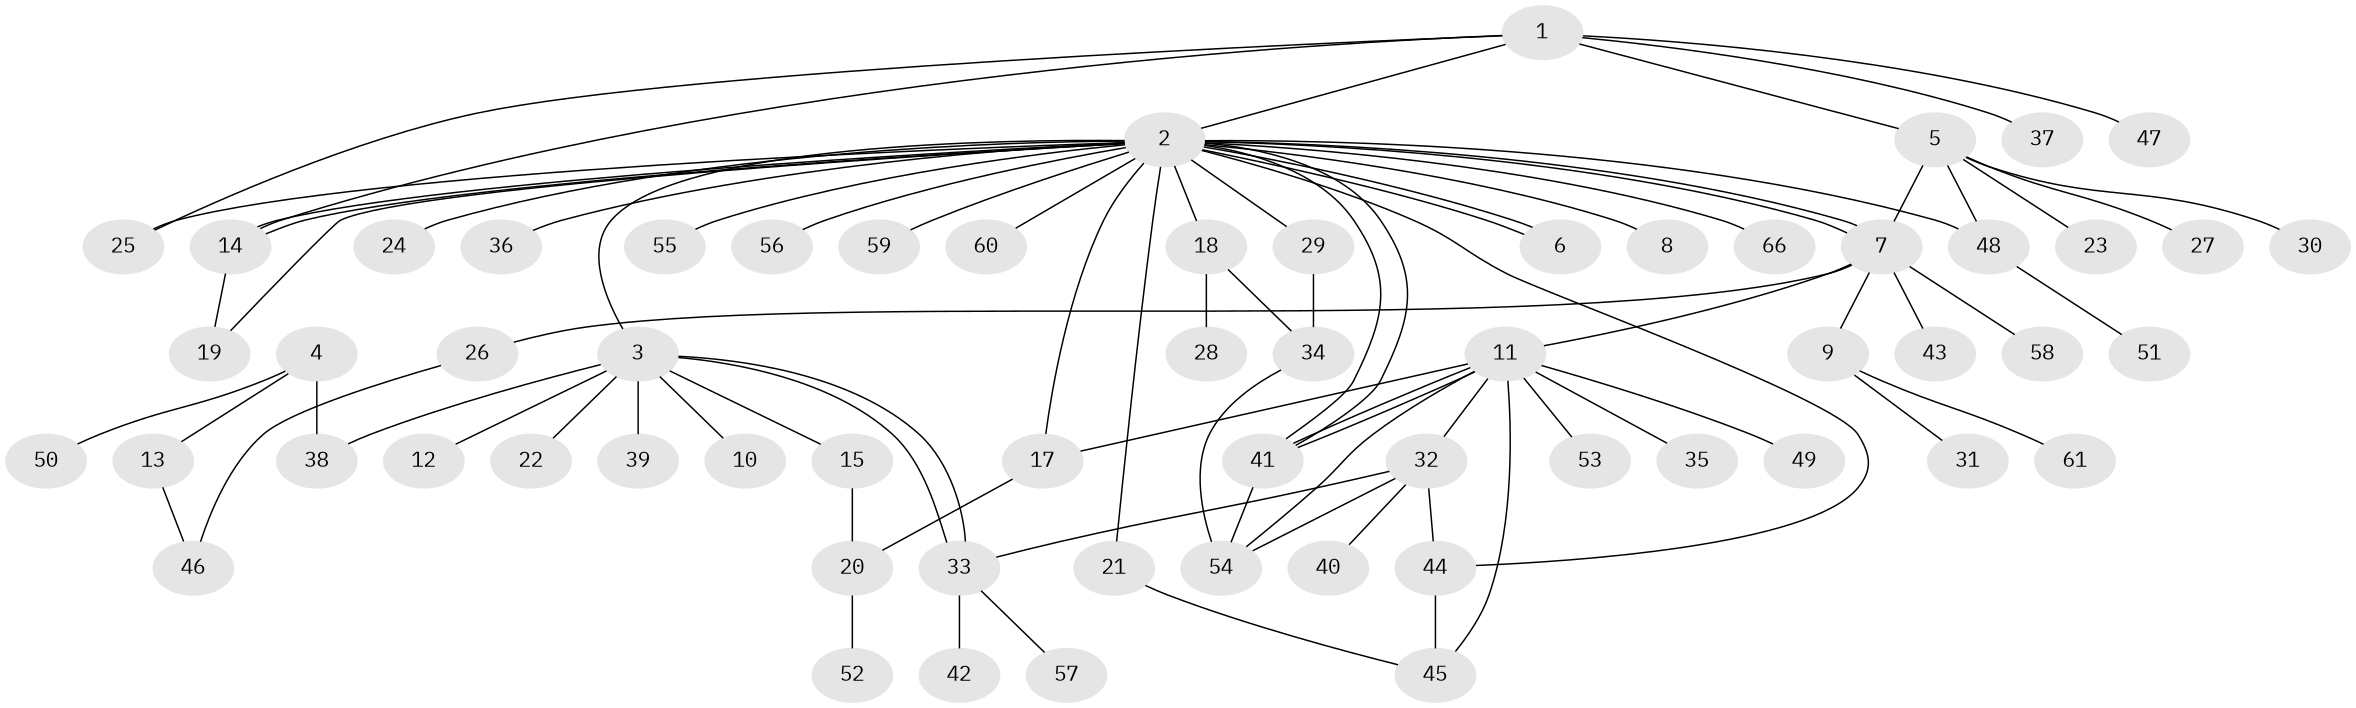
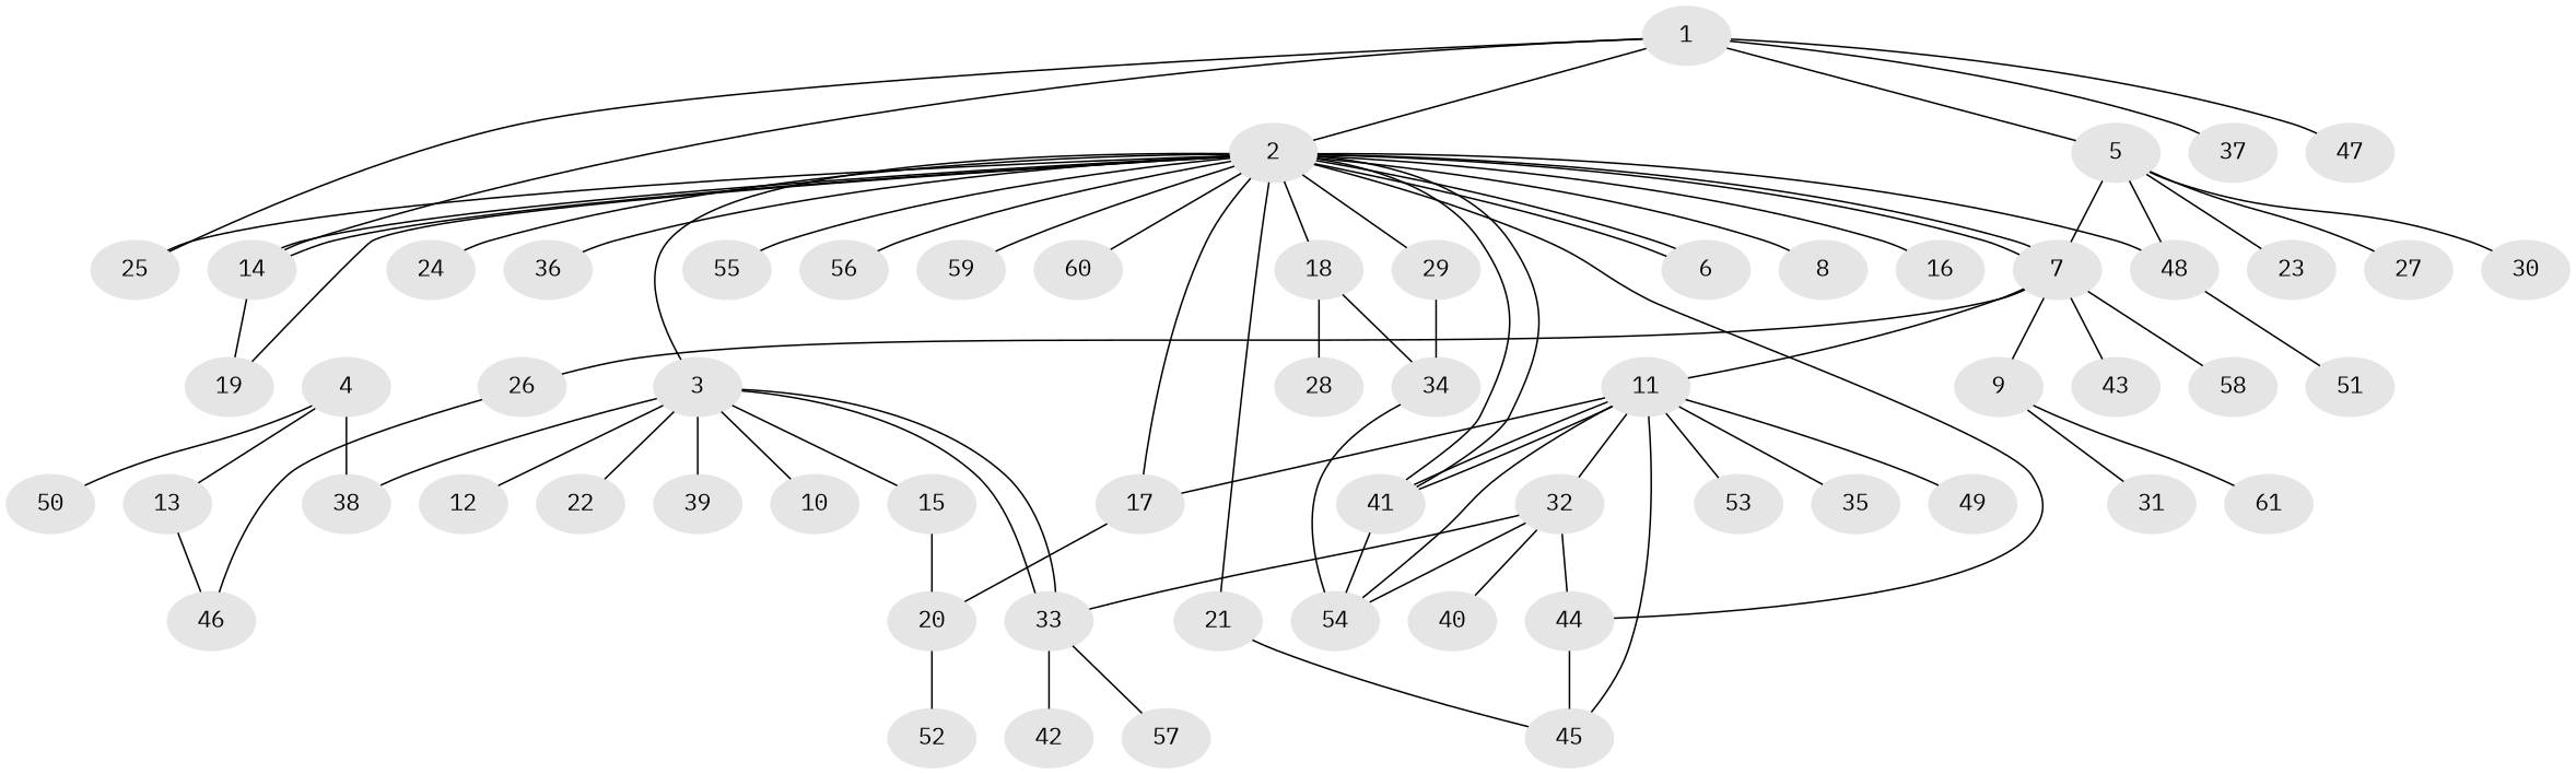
  graph {
    fontname="IBM Plex Mono"
    node [color=gray90 fontname="IBM Plex Mono" style=filled]
    edge [fontname="IBM Plex Mono"]
    1
    2
    5
    14
    25
    37
    47
    3
    6
    7
    8
-   16 [label=66]
+   16
    17
    18
    19
    21
    24
    29
    36
    41
    44
    48
    55
    56
    59
    60
    4
    38
    13
    50
    23
    27
    30
    10
    12
    15
    22
    33
    39
    9
    11
    26
    43
    58
    20
    28
    34
    45
    32
    54
    40
    51
    42
    57
    46
    31
    61
    35
    49
    53
    52
    1 -- 2
    1 -- 5
    1 -- 14
    1 -- 25
    1 -- 37
    1 -- 47
    2 -- 14
    2 -- 14
    2 -- 25
    2 -- 3
    2 -- 6
    2 -- 6
    2 -- 7
    2 -- 7
    2 -- 8
    2 -- 16
    2 -- 17
    2 -- 18
    2 -- 19
    2 -- 21
    2 -- 24
    2 -- 29
    2 -- 36
    2 -- 41
    2 -- 41
    2 -- 44
    2 -- 48
    2 -- 55
    2 -- 56
    2 -- 59
    2 -- 60
    5 -- 7
    5 -- 48
    5 -- 23
    5 -- 27
    5 -- 30
    14 -- 19
    3 -- 38
    3 -- 10
    3 -- 12
    3 -- 15
    3 -- 22
    3 -- 33
    3 -- 33
    3 -- 39
    7 -- 9
    7 -- 11
    7 -- 26
    7 -- 43
    7 -- 58
    17 -- 20
    18 -- 28
    18 -- 34
    21 -- 45
    29 -- 34
    41 -- 54
    44 -- 45
    48 -- 51
    4 -- 38
    4 -- 13
    4 -- 50
    13 -- 46
    15 -- 20
    33 -- 42
    33 -- 57
    9 -- 31
    9 -- 61
    11 -- 17
    11 -- 41
    11 -- 41
    11 -- 45
    11 -- 32
    11 -- 54
    11 -- 35
    11 -- 49
    11 -- 53
    26 -- 46
    20 -- 52
    34 -- 54
    32 -- 44
    32 -- 33
    32 -- 54
    32 -- 40
  }
